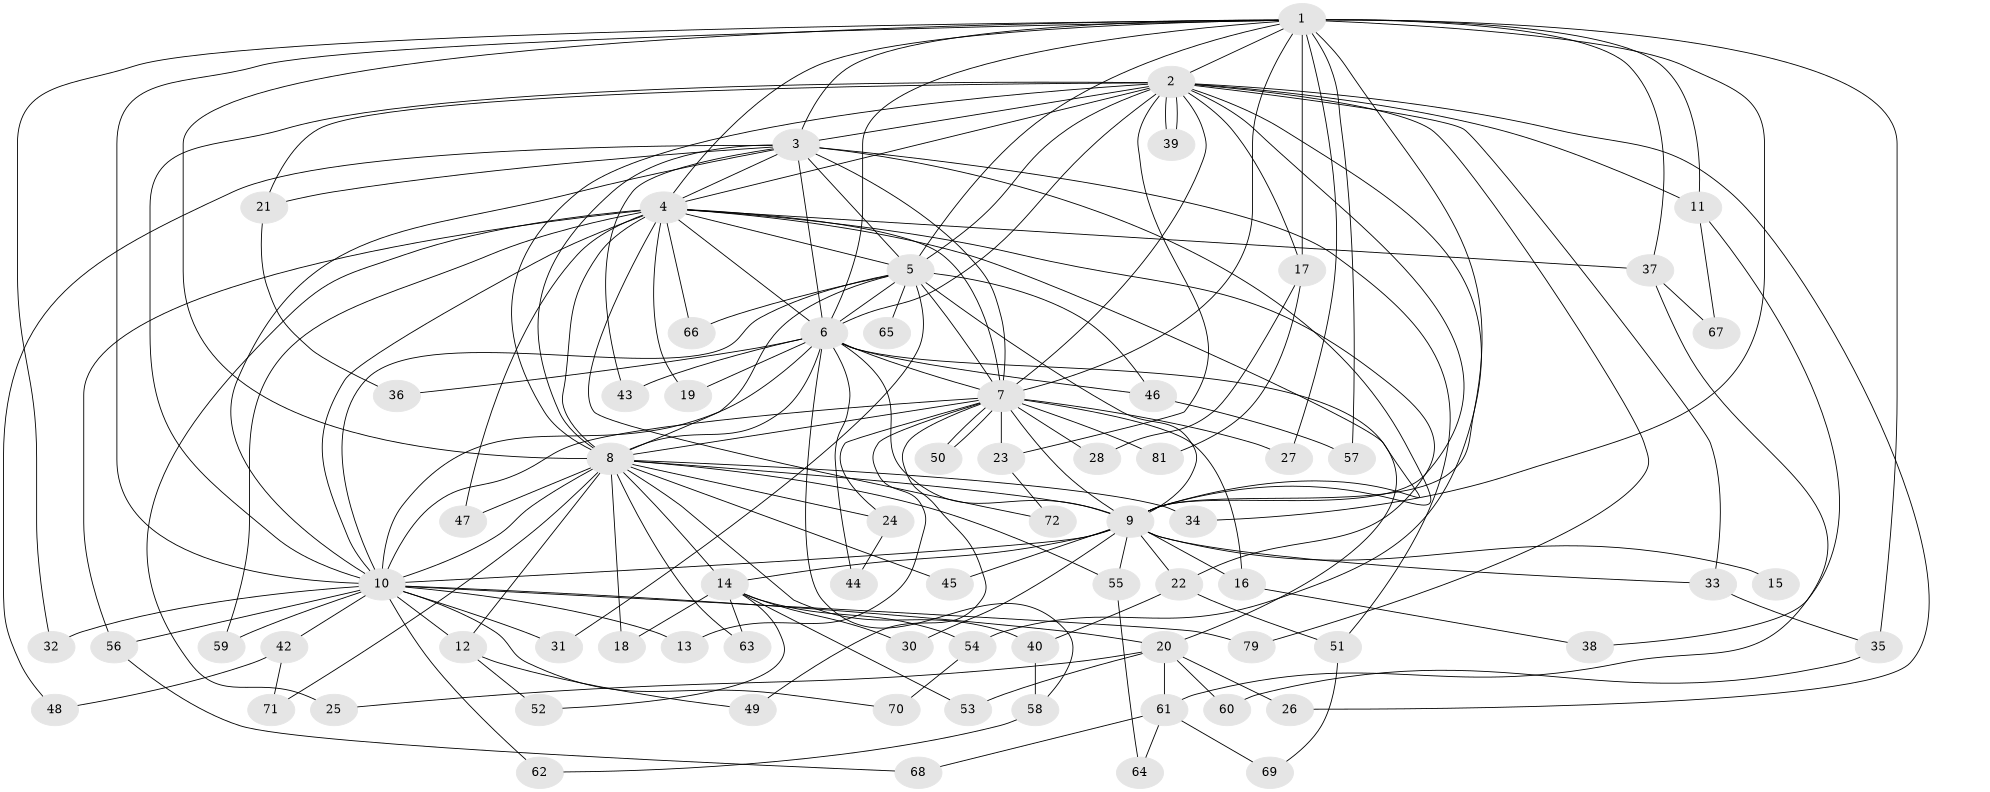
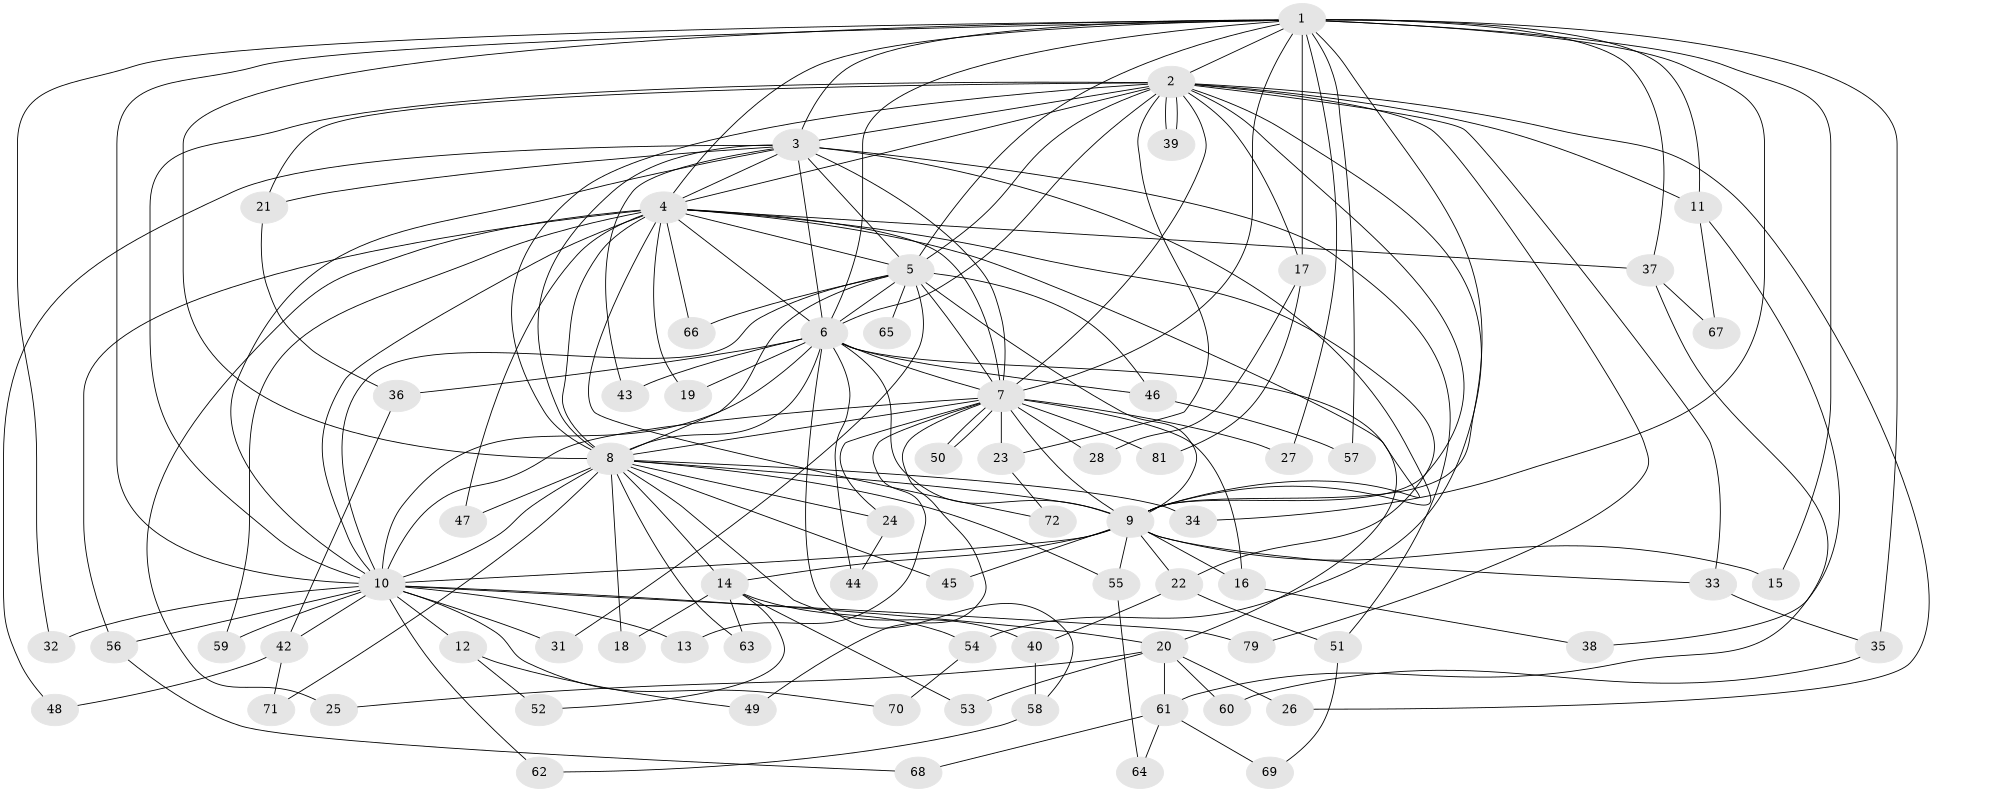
  graph {
    node [color=gray90 style=filled]
    1
    2
    3
    4
    5
    6
    7
    8
    9
    10
    11
    15
    17
    27
    32
    34
    35
    37
    57
    21
    23
    26
    n23 [label=79]
    33
    39
    54
    43
    48
    51
    19
    22
    25
    47
    56
    59
    66
    72
    31
    46
    65
    20
    36
    44
    58
    13
    16
    24
    28
    n49 [label=81]
    49
    50
    12
    14
    18
    40
    45
    55
    63
    71
-   30
    42
    62
    70
    38
    67
    60
    61
    69
    68
    53
    52
    64
    1 -- 2
    1 -- 3
    1 -- 4
    1 -- 5
    1 -- 6
    1 -- 7
    1 -- 8
    1 -- 9
    1 -- 10
    1 -- 11
+   1 -- 15
    1 -- 17
    1 -- 27
    1 -- 32
    1 -- 34
    1 -- 35
    1 -- 37
    1 -- 57
    2 -- 3
    2 -- 4
    2 -- 5
    2 -- 6
    2 -- 7
    2 -- 8
    2 -- 9
    2 -- 10
    2 -- 11
    2 -- 17
    2 -- 21
    2 -- 23
    2 -- 26
    2 -- n23
    2 -- 33
    2 -- 39
    2 -- 39
    2 -- 54
    3 -- 4
    3 -- 5
    3 -- 6
    3 -- 7
    3 -- 8
    3 -- 9
    3 -- 10
    3 -- 21
    3 -- 43
    3 -- 48
    3 -- 51
    4 -- 5
    4 -- 6
    4 -- 7
    4 -- 8
    4 -- 9
    4 -- 10
    4 -- 37
    4 -- 19
    4 -- 22
    4 -- 25
    4 -- 47
    4 -- 56
    4 -- 59
    4 -- 66
    4 -- 72
    5 -- 6
    5 -- 7
    5 -- 8
    5 -- 9
    5 -- 10
    5 -- 66
    5 -- 31
    5 -- 46
    5 -- 65
    6 -- 7
    6 -- 8
    6 -- 9
    6 -- 10
    6 -- 43
    6 -- 19
    6 -- 46
    6 -- 20
    6 -- 36
    6 -- 44
    6 -- 58
    7 -- 8
    7 -- 9
    7 -- 10
    7 -- 27
    7 -- 23
    7 -- 13
    7 -- 16
    7 -- 24
    7 -- 28
    7 -- n49
    7 -- 49
    7 -- 50
    7 -- 50
    8 -- 9
    8 -- 10
    8 -- 34
    8 -- 47
    8 -- 24
-   8 -- 12
    8 -- 14
    8 -- 18
    8 -- 40
    8 -- 45
    8 -- 55
    8 -- 63
    8 -- 71
    9 -- 10
    9 -- 15
    9 -- 33
    9 -- 22
    9 -- 16
    9 -- 14
    9 -- 45
    9 -- 55
-   9 -- 30
    10 -- 32
    10 -- n23
    10 -- 56
    10 -- 59
    10 -- 31
    10 -- 20
    10 -- 13
    10 -- 12
    10 -- 42
    10 -- 62
    10 -- 70
    11 -- 38
    11 -- 67
    17 -- 28
    17 -- n49
    35 -- 60
    37 -- 67
    37 -- 61
    21 -- 36
    23 -- 72
    33 -- 35
    54 -- 70
    51 -- 69
    22 -- 51
    22 -- 40
    56 -- 68
    46 -- 57
    20 -- 26
    20 -- 25
    20 -- 60
    20 -- 61
    20 -- 53
+   36 -- 42
    58 -- 62
    16 -- 38
    24 -- 44
    12 -- 49
    12 -- 52
    14 -- 54
    14 -- 18
    14 -- 63
-   14 -- 30
    14 -- 53
    14 -- 52
    40 -- 58
    55 -- 64
    42 -- 48
    42 -- 71
    61 -- 69
    61 -- 68
    61 -- 64
  }
